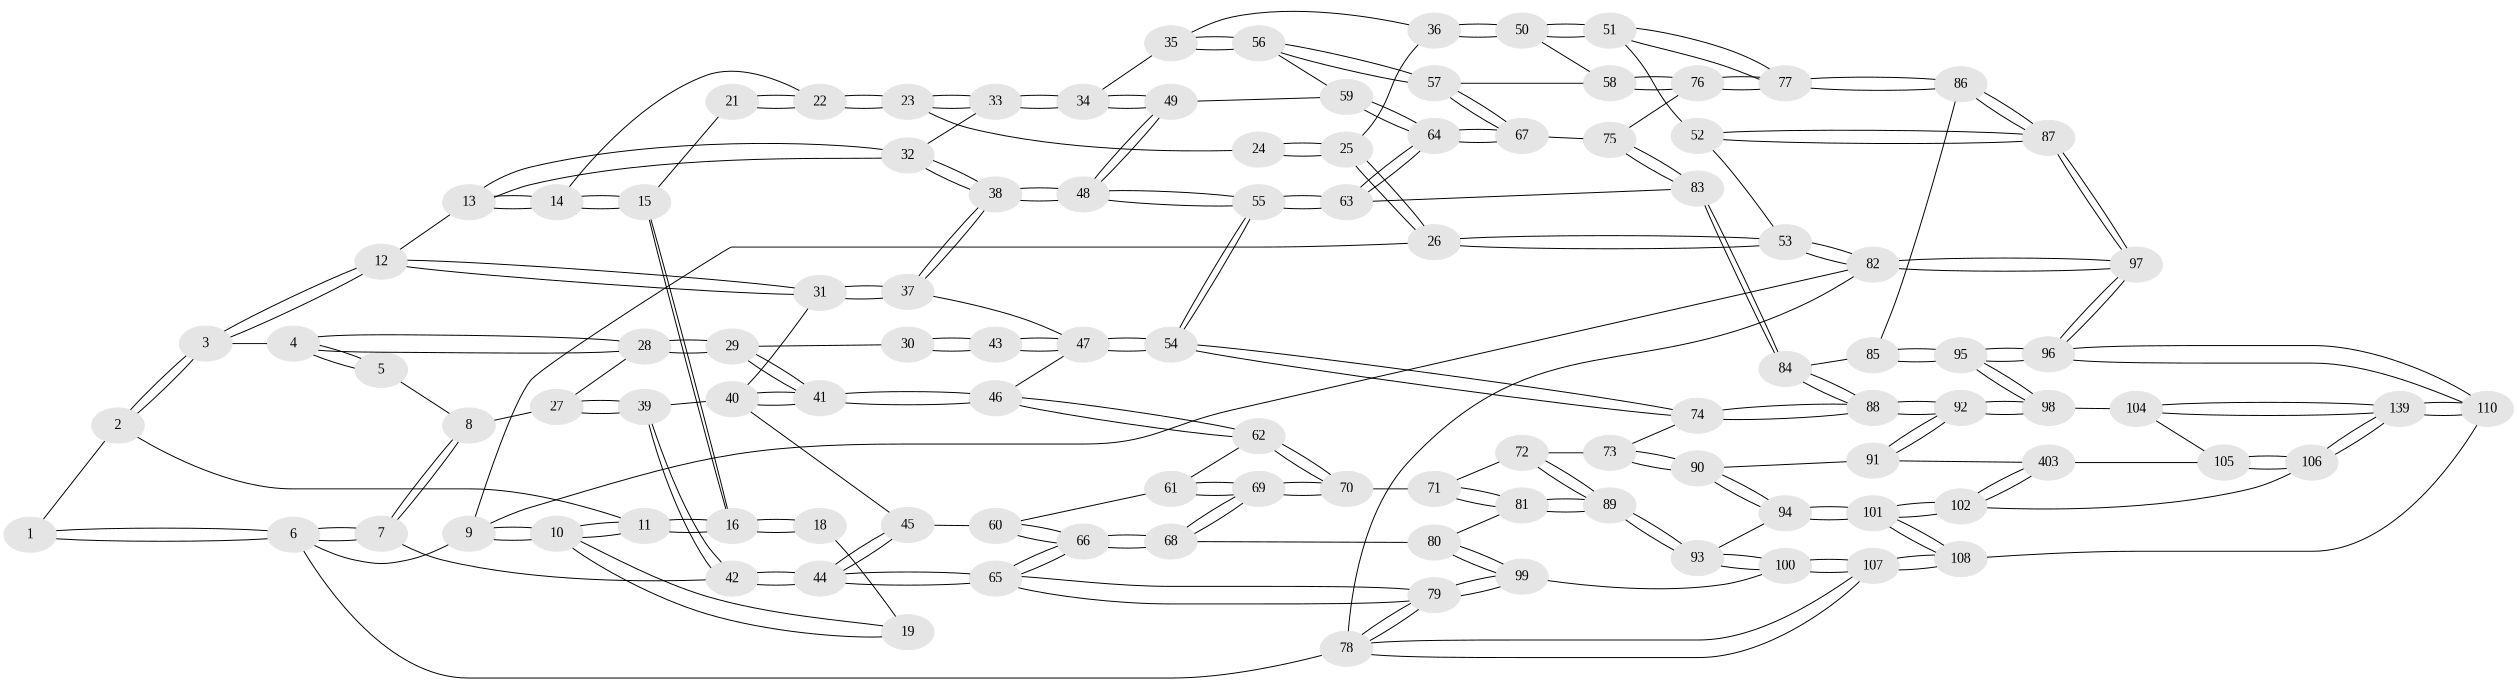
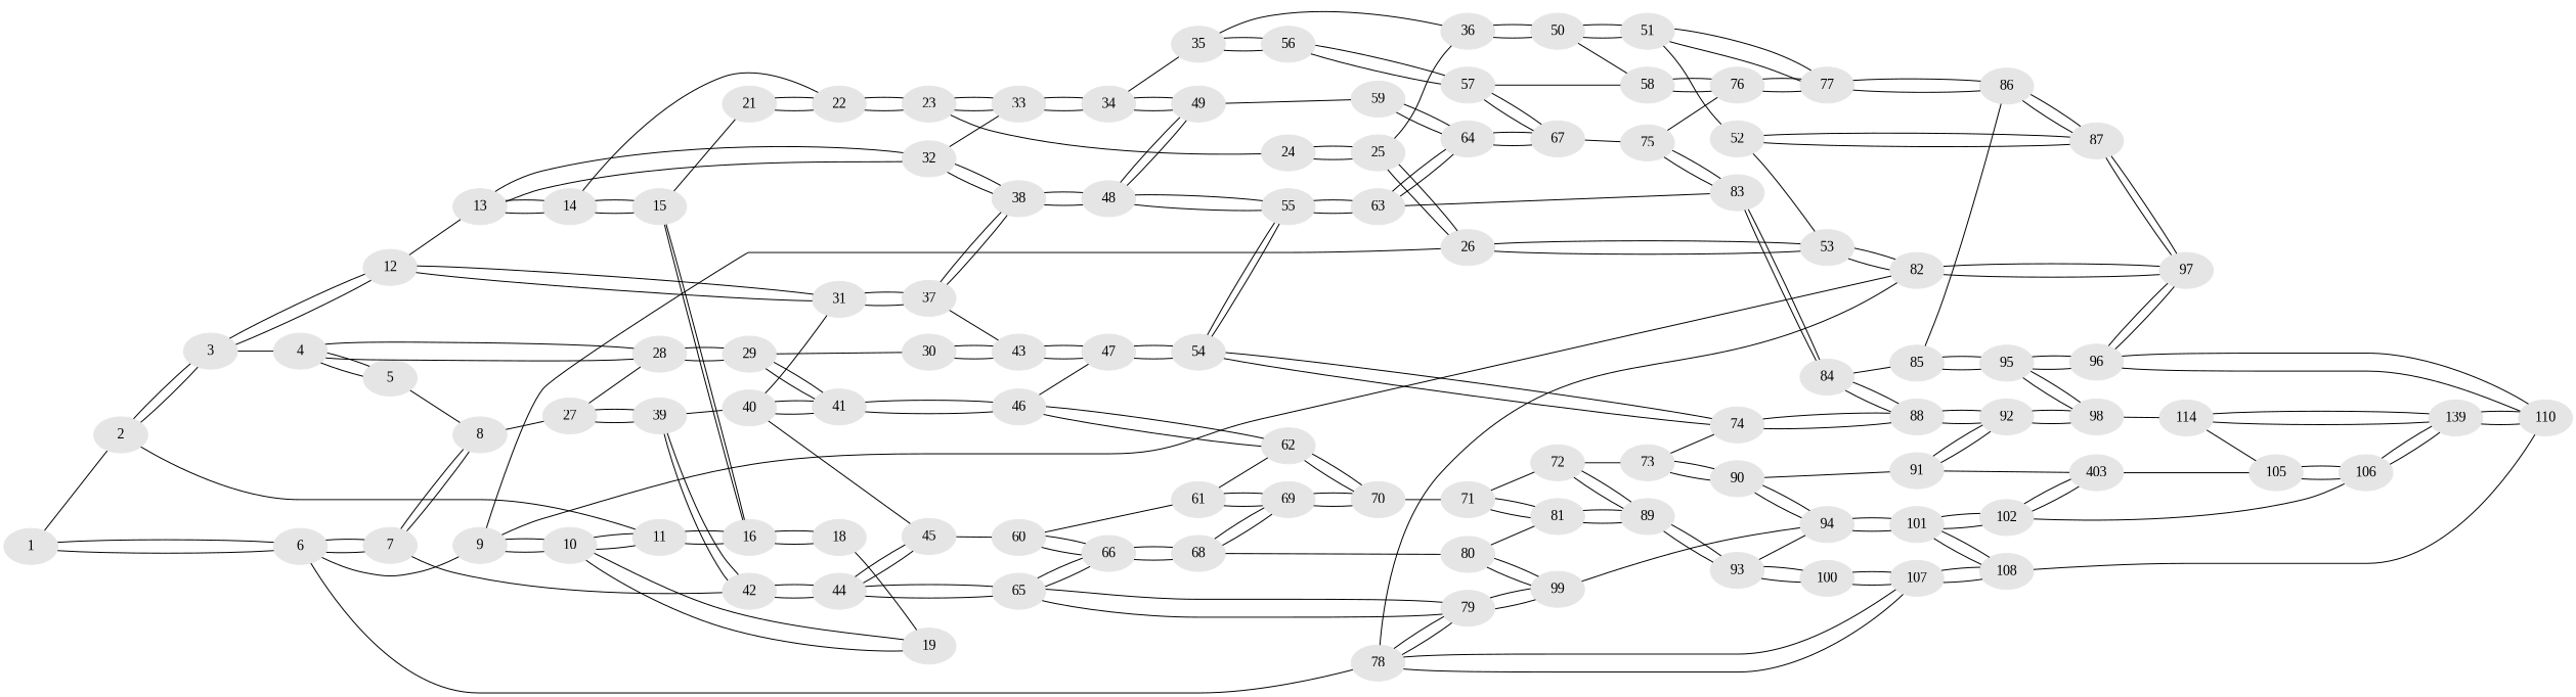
  graph {
    fontname="Liberation Serif"
    rankdir=LR
    node [color=gray90 fontname="Liberation Serif" style=filled]
    edge [fontname="Liberation Serif"]
    1
    2
    6
    3
    11
    7
    9
    78
    4
    12
    16
    5
    28
    13
    31
    8
    29
    27
    42
    10
    26
    82
    79
    107
    44
    39
    19
    53
    97
    18
    14
    32
    37
    15
    22
    33
    38
    21
    23
    24
    25
    34
    36
    50
    40
    30
    41
    43
    46
    47
    48
    35
    49
    56
    59
    57
    51
    58
    55
    45
    60
    62
    65
    54
    66
    61
    70
    74
    63
    64
    52
    77
    76
    87
    86
    88
    83
    67
    75
    69
    68
    71
    84
    99
    80
    81
    72
    73
    89
    90
    93
    91
    94
    92
    108
    100
    85
    95
    98
    96
    n101 [label=403]
    101
    105
-   104
+   104 [label=114]
    102
    110
    n107 [label=139]
    106
    1 -- 2
    1 -- 6
    1 -- 6
    2 -- 3
    2 -- 3
    2 -- 11
    6 -- 7
    6 -- 7
    6 -- 9
    6 -- 78
    3 -- 4
    3 -- 12
    3 -- 12
    11 -- 16
    11 -- 16
    7 -- 8
    7 -- 8
    7 -- 42
    9 -- 10
    9 -- 10
    9 -- 26
    9 -- 82
    78 -- 82
    78 -- 79
    78 -- 79
    78 -- 107
    78 -- 107
    4 -- 5
    4 -- 5
    4 -- 28
    4 -- 28
    12 -- 13
    12 -- 31
    12 -- 31
    16 -- 18
    16 -- 18
    5 -- 8
    28 -- 29
    28 -- 29
    13 -- 14
    13 -- 14
    13 -- 32
    13 -- 32
    31 -- 37
    31 -- 37
    8 -- 27
    29 -- 30
    29 -- 41
    29 -- 41
    27 -- 28
    27 -- 39
    27 -- 39
    42 -- 44
    42 -- 44
    10 -- 11
    10 -- 11
    10 -- 19
    10 -- 19
    26 -- 53
    26 -- 53
    82 -- 97
    82 -- 97
    79 -- 99
    79 -- 99
    107 -- 108
    107 -- 108
    44 -- 45
    44 -- 45
    44 -- 65
    44 -- 65
    39 -- 42
    39 -- 42
    39 -- 40
    53 -- 82
    53 -- 82
    18 -- 19
    14 -- 15
    14 -- 15
    14 -- 22
    32 -- 33
    32 -- 38
    32 -- 38
    37 -- 38
    37 -- 38
-   37 -- 47
+   37 -- 43
    15 -- 16
    15 -- 16
    15 -- 21
    22 -- 23
    22 -- 23
    33 -- 34
    33 -- 34
    38 -- 48
    38 -- 48
    21 -- 22
    21 -- 22
    23 -- 33
    23 -- 33
    23 -- 24
    24 -- 25
    24 -- 25
    25 -- 26
    25 -- 26
    25 -- 36
    34 -- 35
    34 -- 49
    34 -- 49
    36 -- 50
    36 -- 50
    50 -- 51
    50 -- 51
    50 -- 58
    40 -- 31
    40 -- 41
    40 -- 41
    40 -- 45
    30 -- 43
    30 -- 43
    41 -- 46
    41 -- 46
    43 -- 47
    43 -- 47
    46 -- 47
    46 -- 62
    46 -- 62
    47 -- 54
    47 -- 54
    48 -- 49
    48 -- 49
    48 -- 55
    48 -- 55
    35 -- 36
    35 -- 56
    35 -- 56
    49 -- 59
-   56 -- 59
    56 -- 57
    56 -- 57
    59 -- 64
    59 -- 64
    57 -- 58
    57 -- 67
    57 -- 67
    51 -- 52
    51 -- 77
    51 -- 77
    58 -- 76
    58 -- 76
    55 -- 63
    55 -- 63
    45 -- 60
    60 -- 66
    60 -- 66
    60 -- 61
    62 -- 70
    62 -- 70
    65 -- 79
    65 -- 79
    65 -- 66
    65 -- 66
    54 -- 55
    54 -- 55
    54 -- 74
    54 -- 74
    66 -- 68
    66 -- 68
    61 -- 62
    61 -- 69
    61 -- 69
    70 -- 71
    74 -- 88
    74 -- 88
    63 -- 64
    63 -- 64
    63 -- 83
    64 -- 67
    64 -- 67
    52 -- 53
    52 -- 87
    52 -- 87
    77 -- 86
    77 -- 86
    76 -- 77
    76 -- 77
    87 -- 97
    87 -- 97
    86 -- 87
    86 -- 87
    88 -- 92
    88 -- 92
    83 -- 84
    83 -- 84
    67 -- 75
    75 -- 76
    75 -- 83
    75 -- 83
    69 -- 70
    69 -- 70
    68 -- 69
    68 -- 69
    68 -- 80
    71 -- 81
    71 -- 81
    71 -- 72
    84 -- 88
    84 -- 88
    84 -- 85
-   99 -- 100
+   99 -- 94
    80 -- 99
    80 -- 99
    80 -- 81
    81 -- 89
    81 -- 89
    72 -- 73
    72 -- 89
    72 -- 89
    73 -- 74
    73 -- 90
    73 -- 90
    89 -- 93
    89 -- 93
    90 -- 91
    90 -- 94
    90 -- 94
    93 -- 94
    93 -- 100
    93 -- 100
    91 -- 92
    91 -- 92
    91 -- n101
    94 -- 101
    94 -- 101
    92 -- 98
    92 -- 98
    108 -- 110
    100 -- 107
    100 -- 107
    85 -- 86
    85 -- 95
    85 -- 95
    95 -- 98
    95 -- 98
    95 -- 96
    95 -- 96
    98 -- 104
    96 -- 97
    96 -- 97
    96 -- 110
    96 -- 110
    n101 -- 105
    101 -- 108
    101 -- 108
    101 -- 102
    101 -- 102
    105 -- 106
    105 -- 106
    104 -- 105
    104 -- n107
    104 -- n107
    102 -- n101
    102 -- n101
    102 -- 106
    n107 -- 110
    n107 -- 110
    106 -- n107
    106 -- n107
  }
